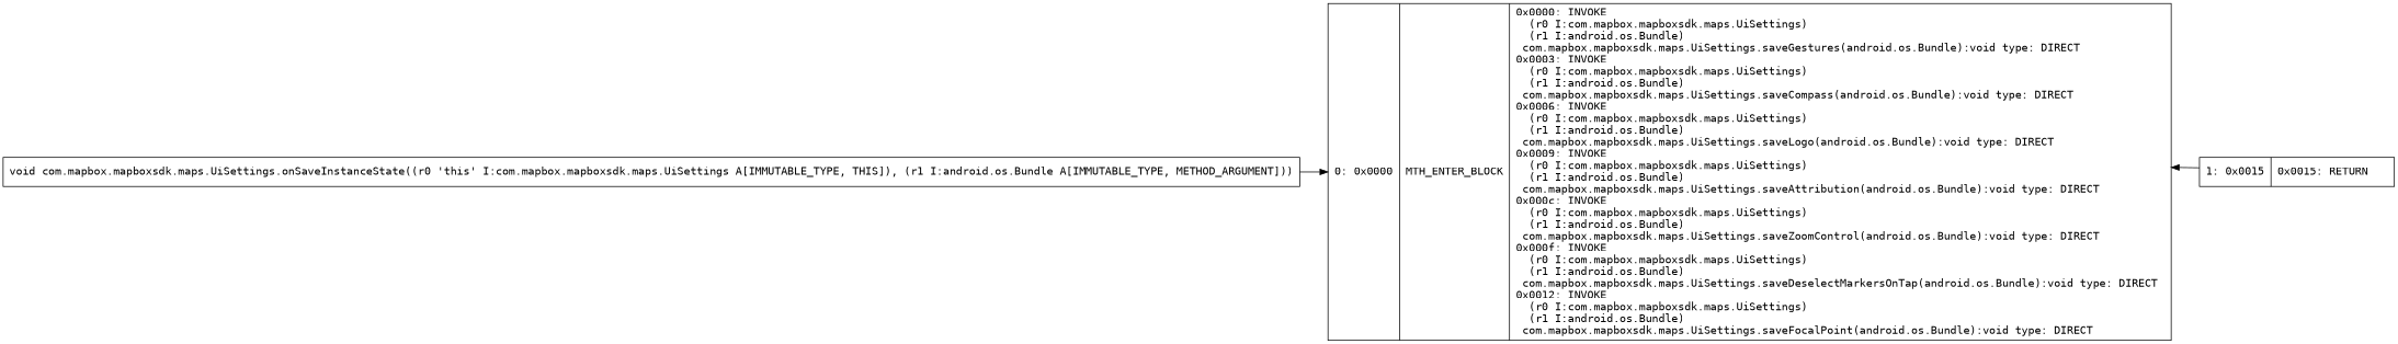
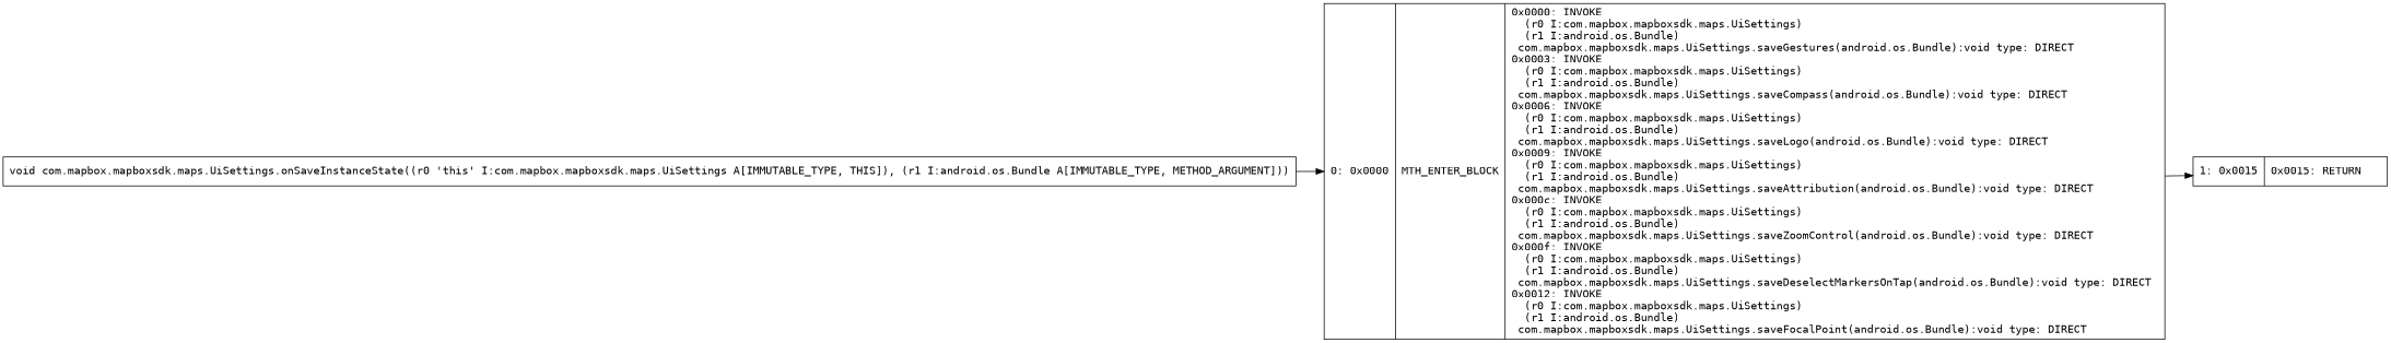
  digraph {
    rankdir=LR
    fontname="DejaVu Sans Mono"
    node [shape=record fontname="DejaVu Sans Mono"]
    edge [fontname="DejaVu Sans Mono"]
    n1 [label="{0\:\ 0x0000|MTH_ENTER_BLOCK\l|0x0000: INVOKE  \l  (r0 I:com.mapbox.mapboxsdk.maps.UiSettings)\l  (r1 I:android.os.Bundle)\l com.mapbox.mapboxsdk.maps.UiSettings.saveGestures(android.os.Bundle):void type: DIRECT \l0x0003: INVOKE  \l  (r0 I:com.mapbox.mapboxsdk.maps.UiSettings)\l  (r1 I:android.os.Bundle)\l com.mapbox.mapboxsdk.maps.UiSettings.saveCompass(android.os.Bundle):void type: DIRECT \l0x0006: INVOKE  \l  (r0 I:com.mapbox.mapboxsdk.maps.UiSettings)\l  (r1 I:android.os.Bundle)\l com.mapbox.mapboxsdk.maps.UiSettings.saveLogo(android.os.Bundle):void type: DIRECT \l0x0009: INVOKE  \l  (r0 I:com.mapbox.mapboxsdk.maps.UiSettings)\l  (r1 I:android.os.Bundle)\l com.mapbox.mapboxsdk.maps.UiSettings.saveAttribution(android.os.Bundle):void type: DIRECT \l0x000c: INVOKE  \l  (r0 I:com.mapbox.mapboxsdk.maps.UiSettings)\l  (r1 I:android.os.Bundle)\l com.mapbox.mapboxsdk.maps.UiSettings.saveZoomControl(android.os.Bundle):void type: DIRECT \l0x000f: INVOKE  \l  (r0 I:com.mapbox.mapboxsdk.maps.UiSettings)\l  (r1 I:android.os.Bundle)\l com.mapbox.mapboxsdk.maps.UiSettings.saveDeselectMarkersOnTap(android.os.Bundle):void type: DIRECT \l0x0012: INVOKE  \l  (r0 I:com.mapbox.mapboxsdk.maps.UiSettings)\l  (r1 I:android.os.Bundle)\l com.mapbox.mapboxsdk.maps.UiSettings.saveFocalPoint(android.os.Bundle):void type: DIRECT \l}"]
    n2 [label="{1\:\ 0x0015|0x0015: RETURN   \l}"]
    n3 [label="{void com.mapbox.mapboxsdk.maps.UiSettings.onSaveInstanceState((r0 'this' I:com.mapbox.mapboxsdk.maps.UiSettings A[IMMUTABLE_TYPE, THIS]), (r1 I:android.os.Bundle A[IMMUTABLE_TYPE, METHOD_ARGUMENT])) }"]
-   n2 -> n1
+   n1 -> n2
    n3 -> n1
  }
